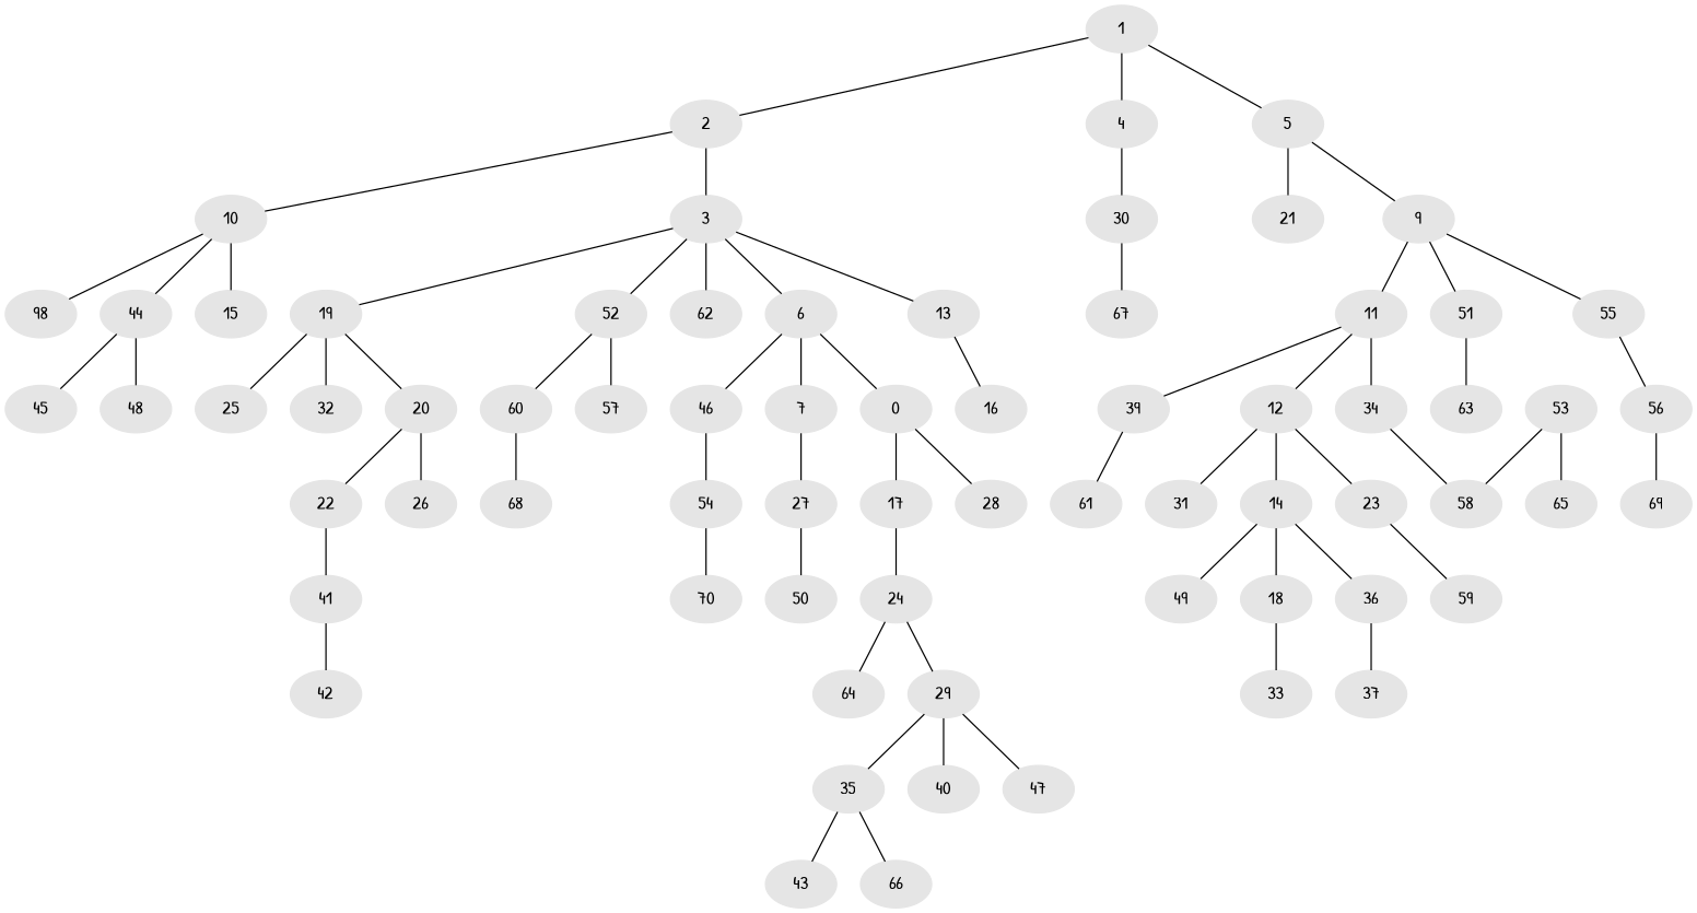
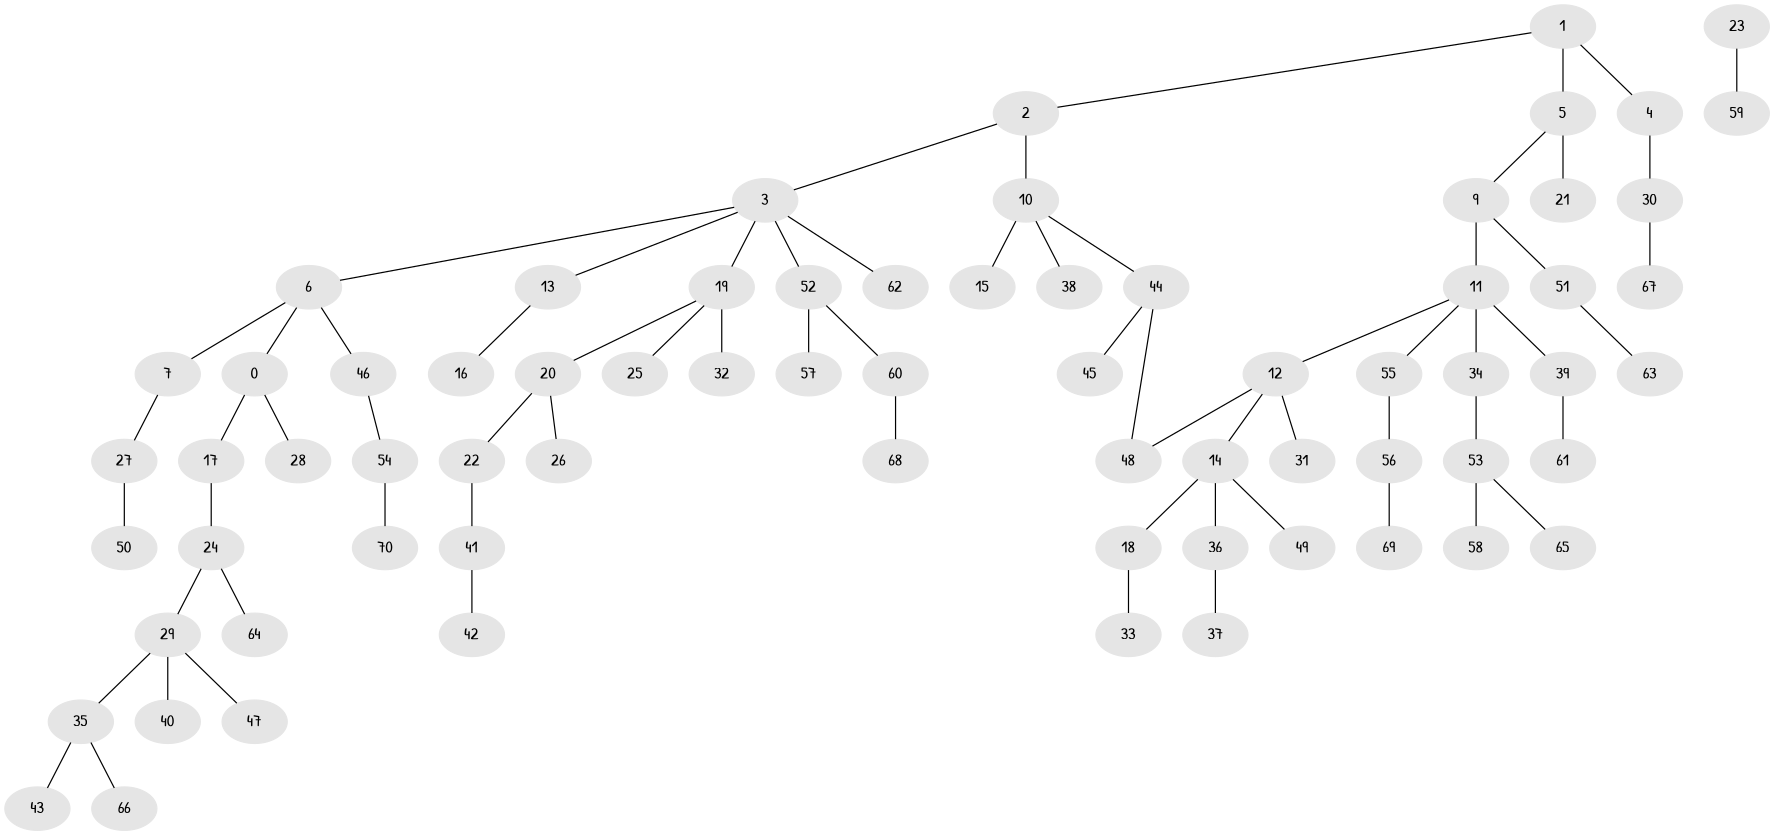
  graph {
    fontname="Patrick Hand"
    node [color=gray90 fontname="Patrick Hand" style=filled]
    edge [fontname="Patrick Hand" weight=1.0]
    1
    2
    4
    5
    3
    10
    30
    9
    21
    6
    13
    19
    52
    62
    15
-   38 [label=98]
+   38
    44
    7
    n19 [label=0]
    46
    16
    20
    25
    32
    57
    60
    67
    11
    51
    55
    27
    17
    28
    54
    50
    24
    12
    34
    39
    63
    56
    45
    48
    14
    23
    31
    53
    61
    18
    36
    49
    59
    33
    37
    29
    64
    22
    26
    41
    42
    35
    40
    47
    43
    66
    58
    65
    70
    68
    69
    1 -- 2
    1 -- 4
    1 -- 5
    2 -- 3
    2 -- 10
    4 -- 30
    5 -- 9
    5 -- 21 [weight=2.0]
    3 -- 6
    3 -- 13
    3 -- 19
    3 -- 52
    3 -- 62
    10 -- 15 [weight=2.0]
    10 -- 38
    10 -- 44
    30 -- 67
    9 -- 11
    9 -- 51
-   9 -- 55
+   11 -- 55
    6 -- 7
    6 -- n19
    6 -- 46
    13 -- 16
    19 -- 20
    19 -- 25
    19 -- 32 [weight=3.0]
    52 -- 57 [weight=2.0]
    52 -- 60
    44 -- 45
    44 -- 48
    7 -- 27
    n19 -- 17 [weight=2.0]
    n19 -- 28
    46 -- 54
    20 -- 22
    20 -- 26 [weight=2.0]
    60 -- 68
    11 -- 12
    11 -- 34 [weight=2.0]
    11 -- 39
    51 -- 63
    55 -- 56
    27 -- 50
    17 -- 24
    54 -- 70
    24 -- 29
    24 -- 64
    12 -- 14
-   12 -- 23
+   12 -- 48
    12 -- 31
-   34 -- 58
+   34 -- 53
    39 -- 61
    56 -- 69
    14 -- 18 [weight=2.0]
    14 -- 36
    14 -- 49
    23 -- 59
    53 -- 58
    53 -- 65
    18 -- 33 [weight=2.0]
    36 -- 37 [weight=2.0]
    29 -- 35
    29 -- 40 [weight=2.0]
    29 -- 47
    22 -- 41
    41 -- 42
    35 -- 43
    35 -- 66
  }
